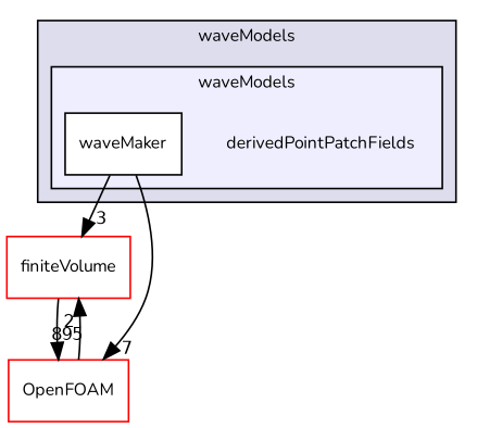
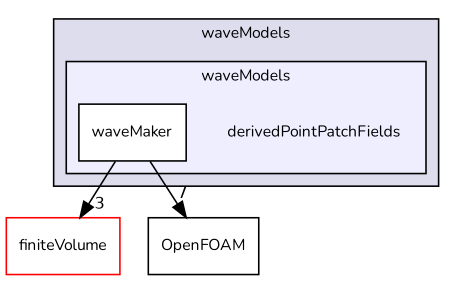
  digraph {
    compound=true
    fontname=Nunito
    node [fontname=Nunito fontsize=10 shape=box color=red]
    edge [labeldistance=1.5 labelfontname=Helvetica labelfontsize=10 fontname=Nunito]
    n1 [label=derivedPointPatchFields shape=plaintext color=""]
    n2 [color=black fillcolor=white label=waveMaker style=filled]
    n3 [label=finiteVolume]
-   n4 [label=OpenFOAM]
+   n4 [color=black label=OpenFOAM]
    subgraph cluster_1 {
      bgcolor="#ddddee"
      fontsize=10
      label=waveModels
      pencolor=black
      subgraph cluster_2 {
        bgcolor="#eeeeff"
        fontsize=10
        pencolor=black
        n1
        n2
      }
    }
    n2 -> n3 [headlabel=3]
    n2 -> n4 [headlabel=7]
-   n3 -> n4 [headlabel=895]
-   n4 -> n3 [headlabel=2]
  }
